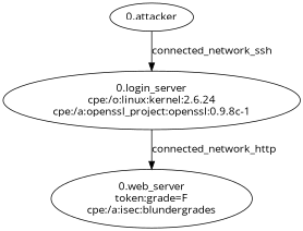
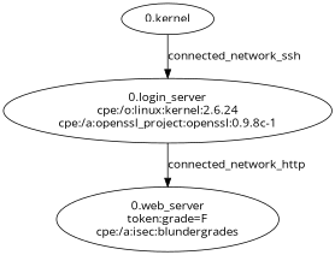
  digraph {
    fontname="Open Sans"
    node [fontname="Open Sans"]
    edge [fontname="Open Sans"]
-   n1 [label="0.attacker"]
+   n1 [label="0.kernel"]
    n2 [label="0.login_server\ncpe:/o:linux:kernel:2.6.24\ncpe:/a:openssl_project:openssl:0.9.8c-1"]
    n3 [label="0.web_server\ntoken:grade=F\ncpe:/a:isec:blundergrades"]
    n1 -> n2 [label=connected_network_ssh]
    n2 -> n3 [label=connected_network_http]
  }
